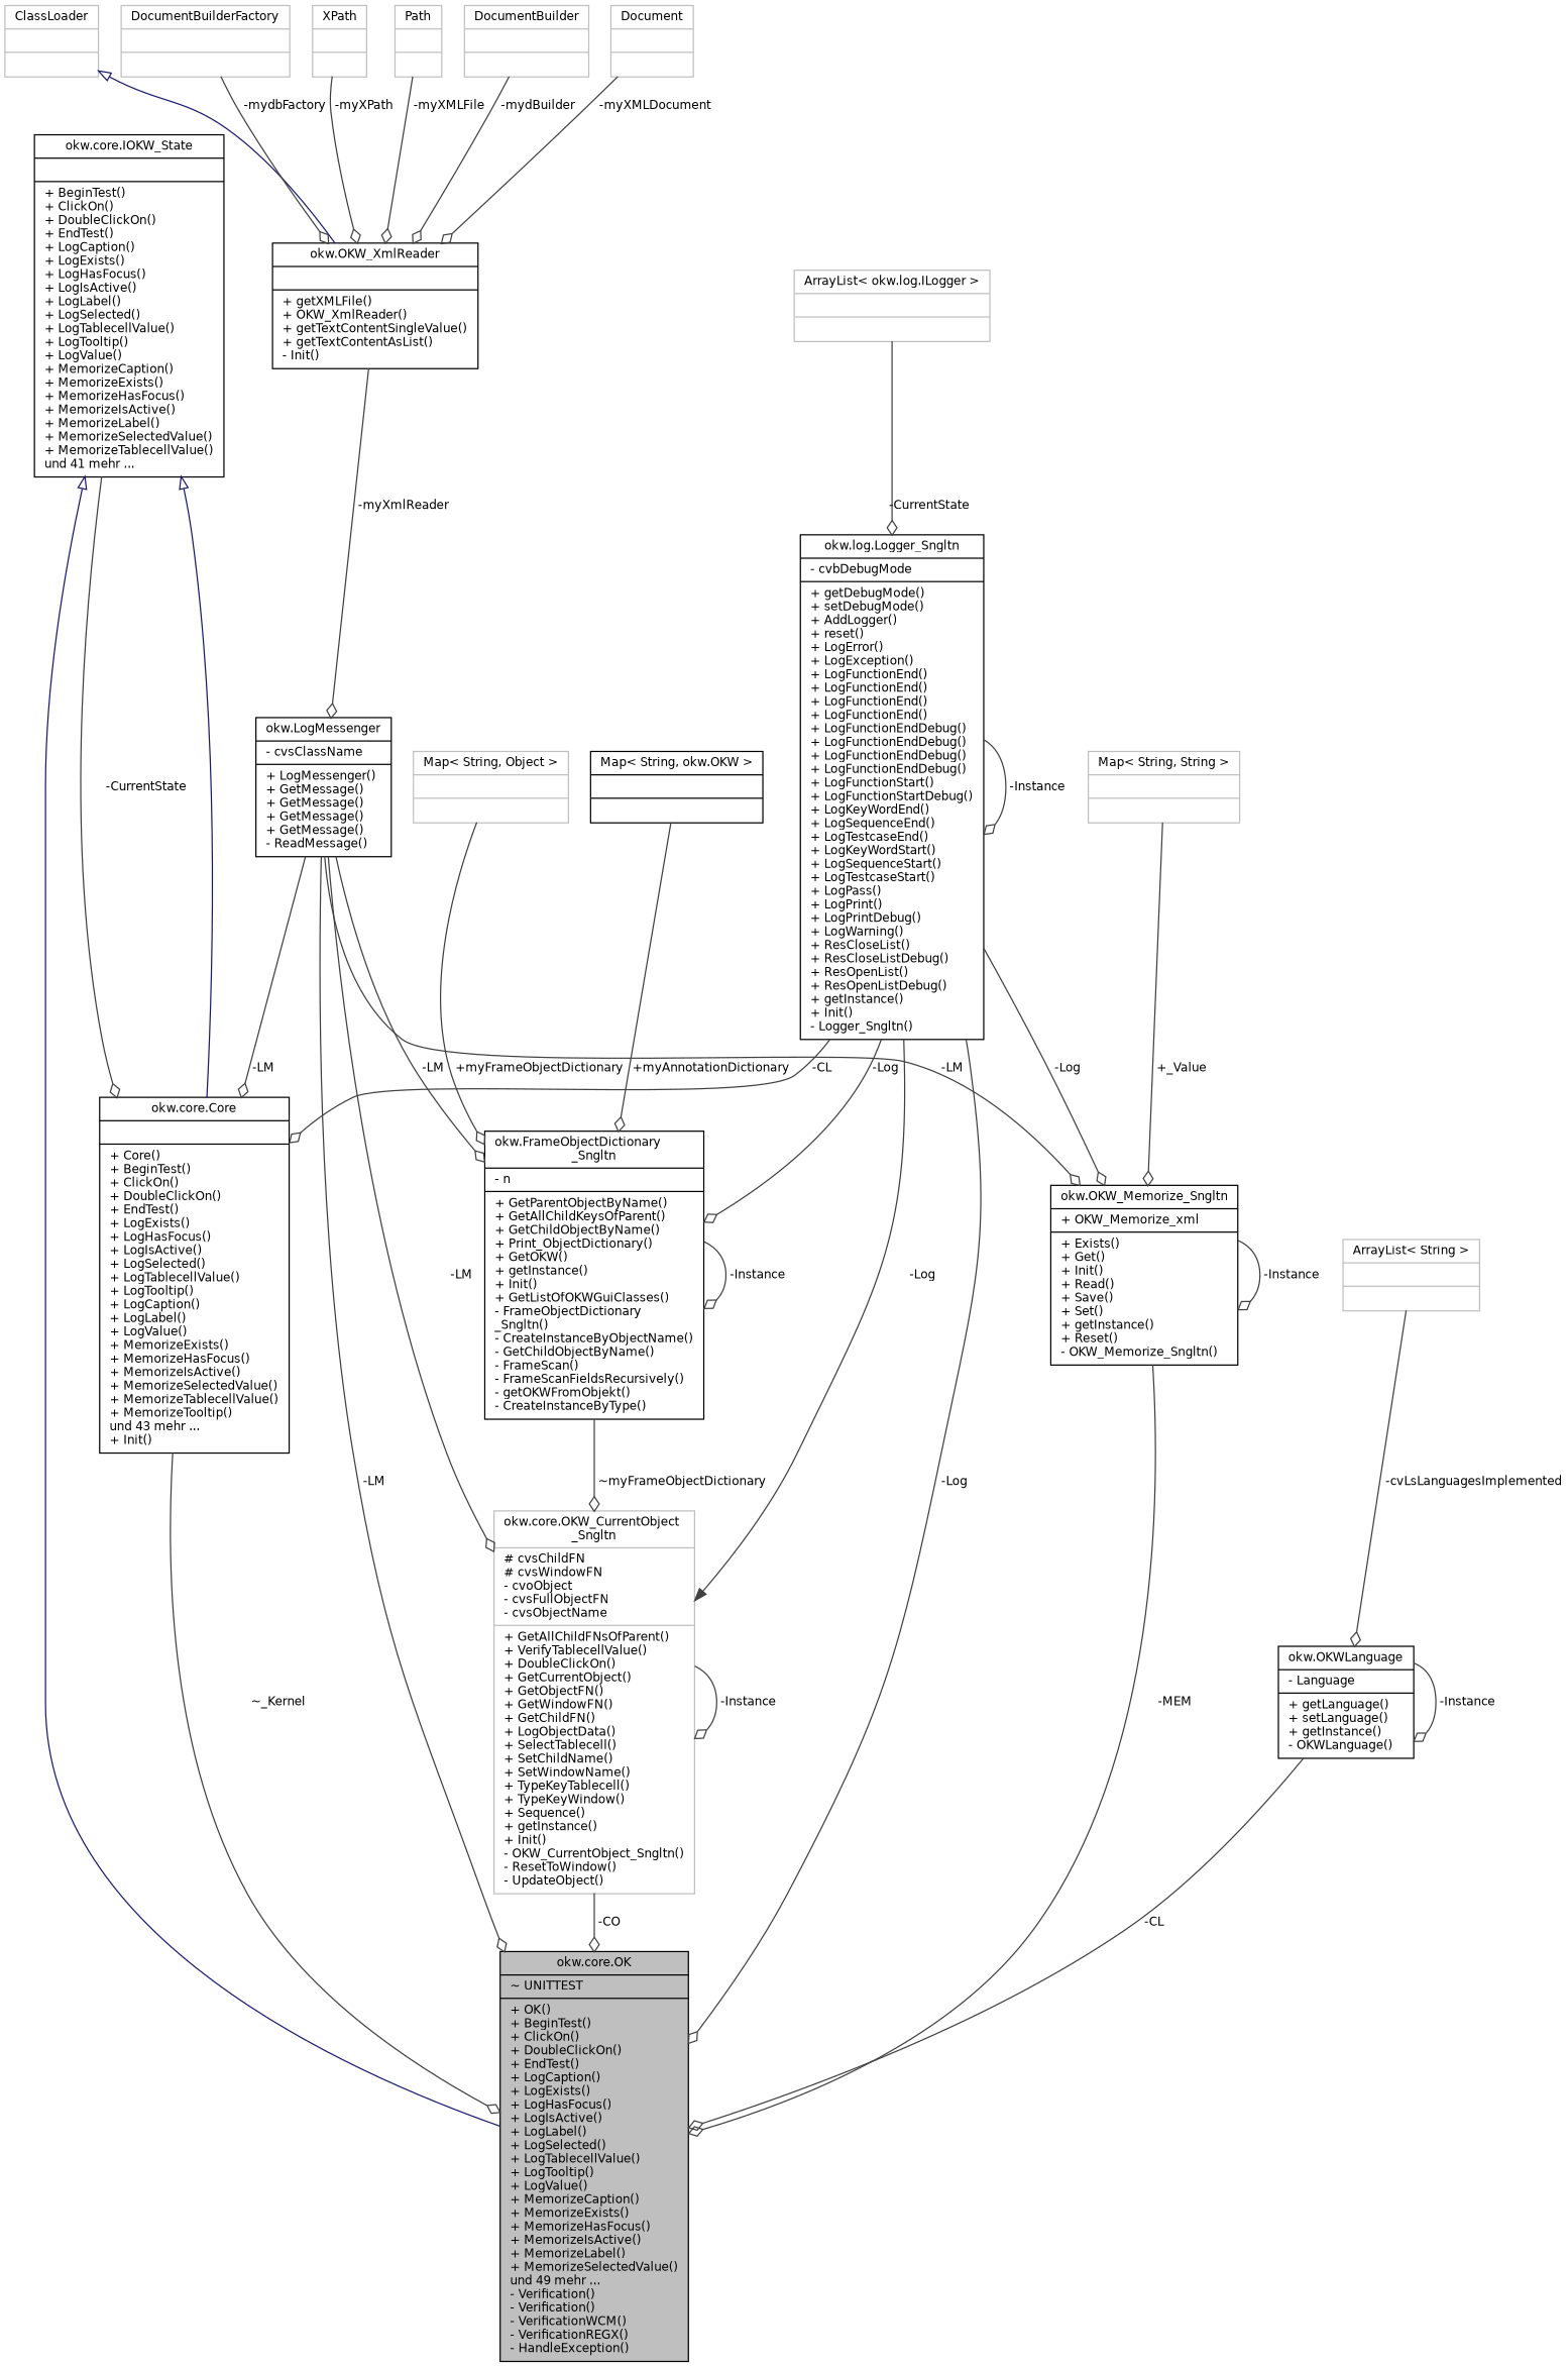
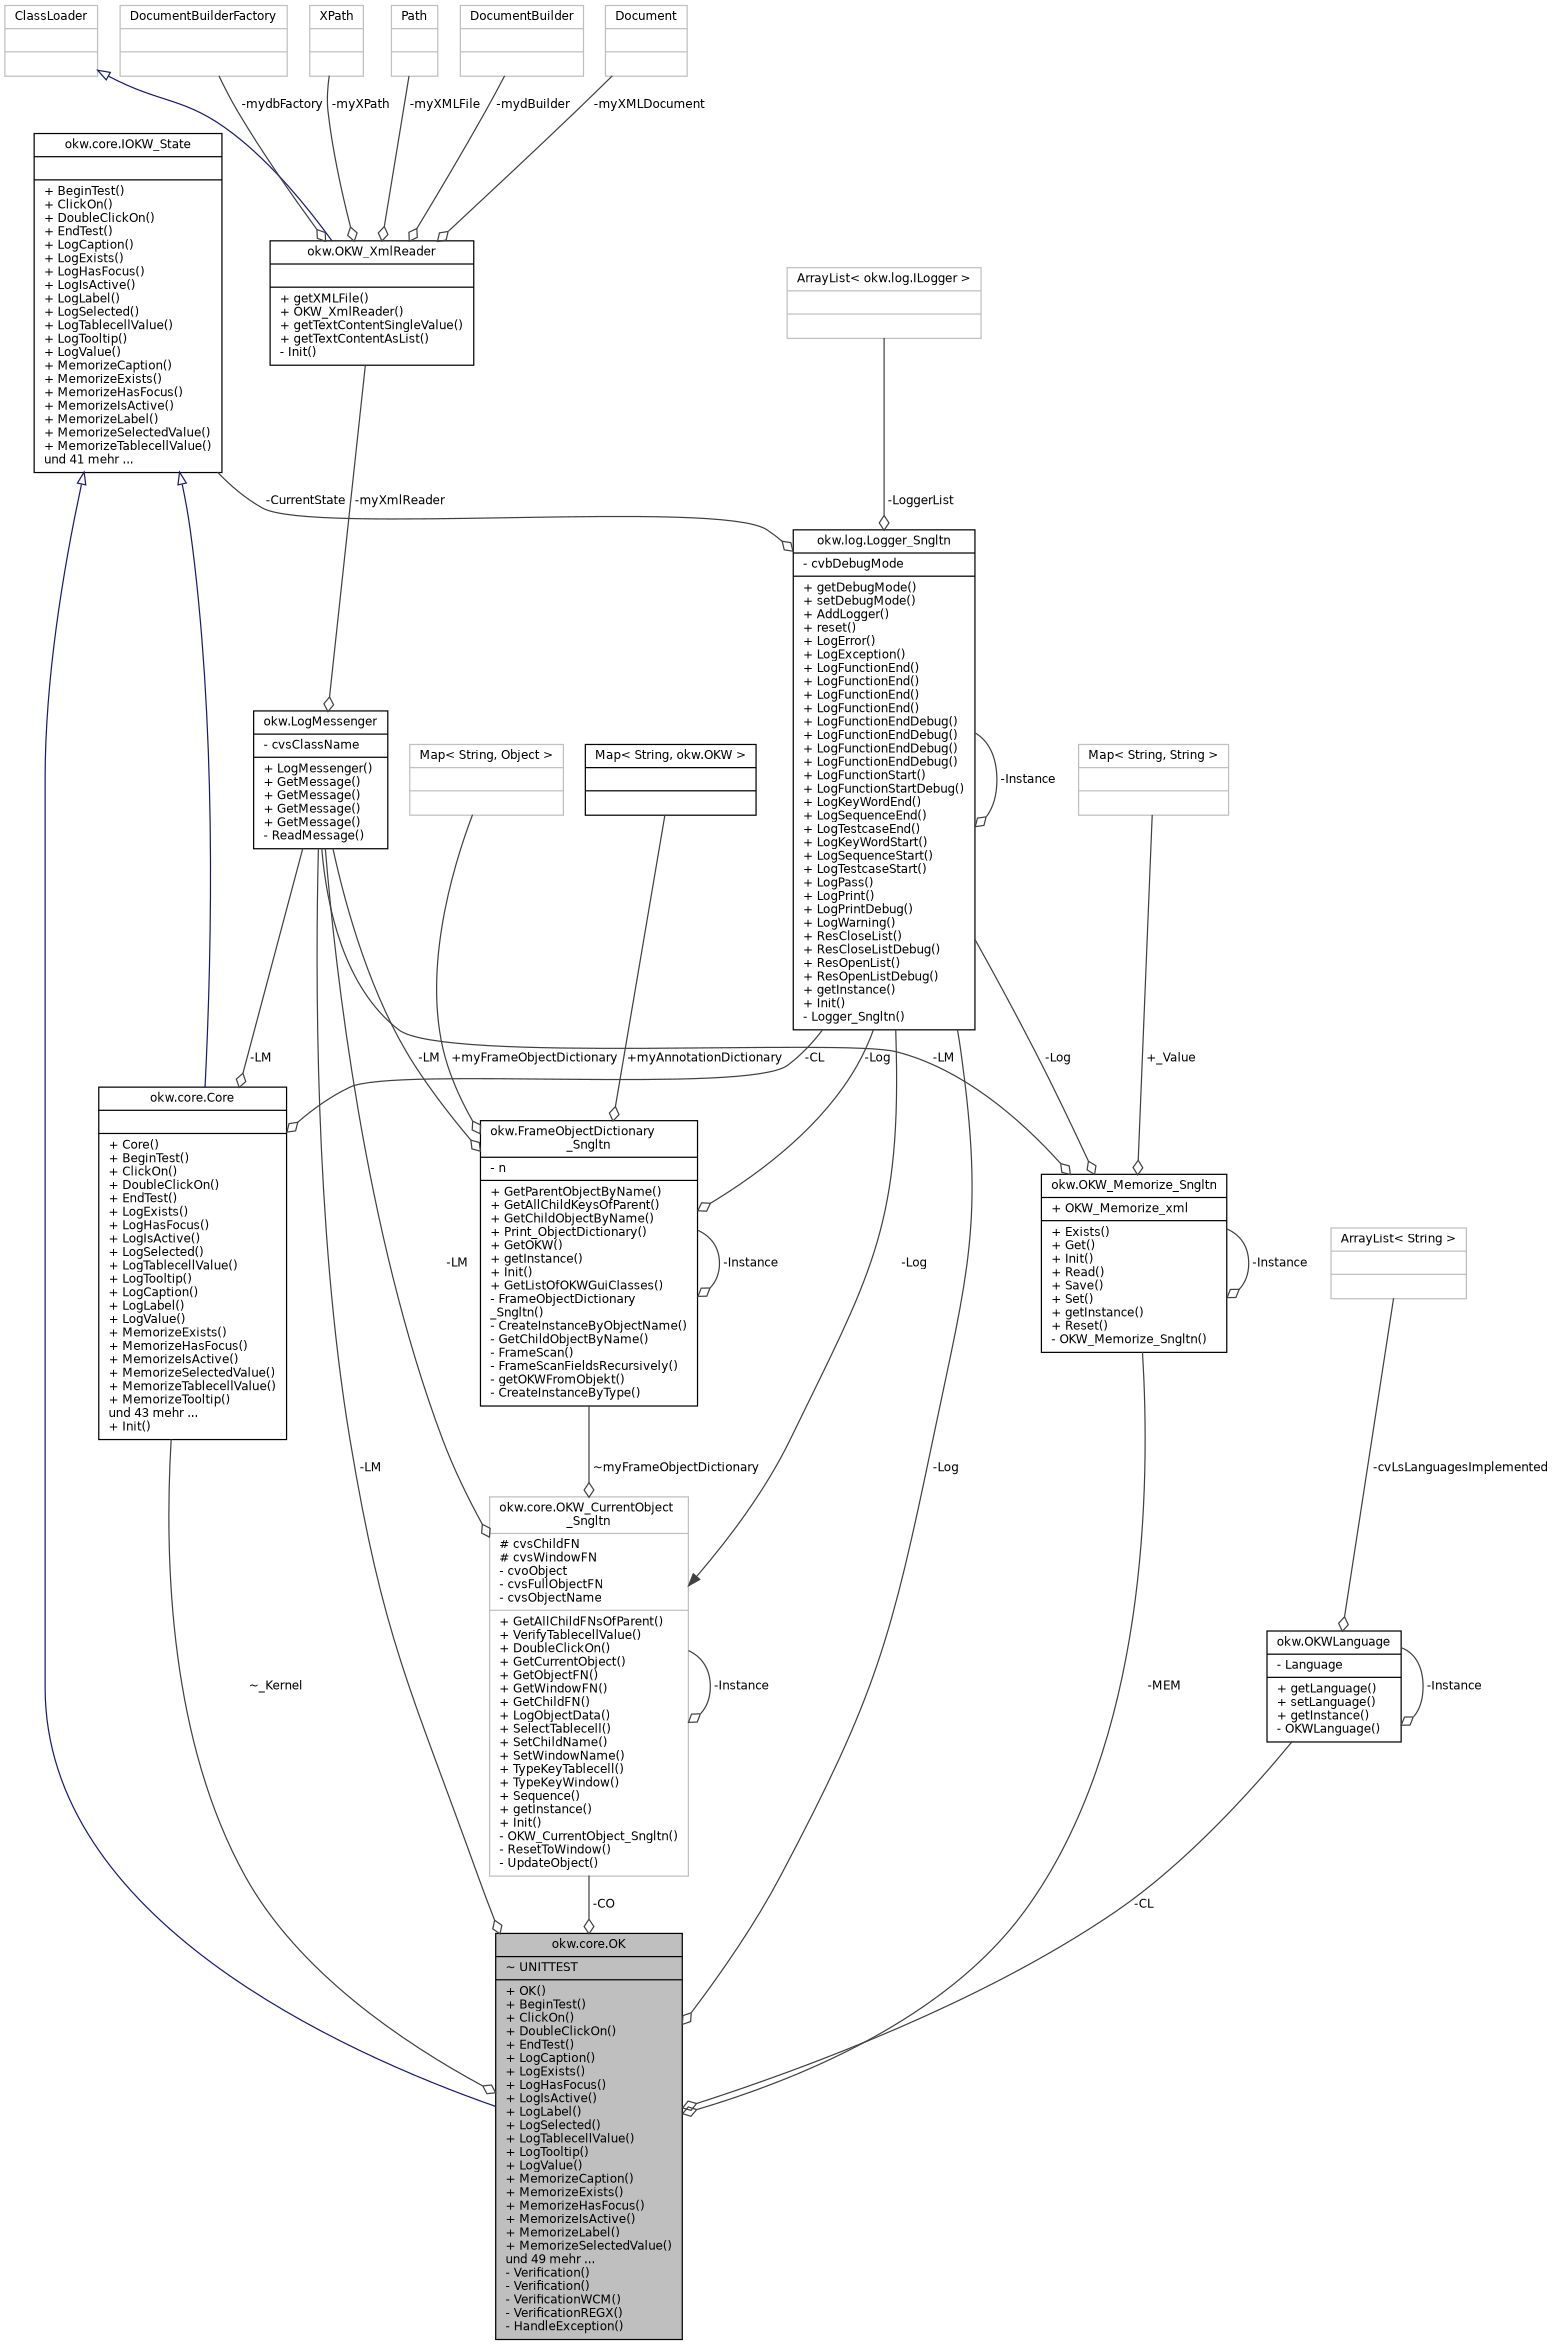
  digraph {
    node [color=grey75 fillcolor=white fontname=Helvetica fontsize=10 shape=record style=filled]
    edge [color=grey25 fontname=Helvetica fontsize=10 labelfontname=Helvetica labelfontsize=10 style=solid arrowhead=odiamond]
    n1 [color=black fillcolor=grey75 fontcolor=black height=0.2 label="{okw.core.OK\n|~ UNITTEST\l|+ OK()\l+ BeginTest()\l+ ClickOn()\l+ DoubleClickOn()\l+ EndTest()\l+ LogCaption()\l+ LogExists()\l+ LogHasFocus()\l+ LogIsActive()\l+ LogLabel()\l+ LogSelected()\l+ LogTablecellValue()\l+ LogTooltip()\l+ LogValue()\l+ MemorizeCaption()\l+ MemorizeExists()\l+ MemorizeHasFocus()\l+ MemorizeIsActive()\l+ MemorizeLabel()\l+ MemorizeSelectedValue()\lund 49 mehr ...\l- Verification()\l- Verification()\l- VerificationWCM()\l- VerificationREGX()\l- HandleException()\l}" width=0.4]
    n2 [color=black height=0.2 label="{okw.core.IOKW_State\n||+ BeginTest()\l+ ClickOn()\l+ DoubleClickOn()\l+ EndTest()\l+ LogCaption()\l+ LogExists()\l+ LogHasFocus()\l+ LogIsActive()\l+ LogLabel()\l+ LogSelected()\l+ LogTablecellValue()\l+ LogTooltip()\l+ LogValue()\l+ MemorizeCaption()\l+ MemorizeExists()\l+ MemorizeHasFocus()\l+ MemorizeIsActive()\l+ MemorizeLabel()\l+ MemorizeSelectedValue()\l+ MemorizeTablecellValue()\lund 41 mehr ...\l}" width=0.4]
    n3 [color=black height=0.2 label="{okw.core.Core\n||+ Core()\l+ BeginTest()\l+ ClickOn()\l+ DoubleClickOn()\l+ EndTest()\l+ LogExists()\l+ LogHasFocus()\l+ LogIsActive()\l+ LogSelected()\l+ LogTablecellValue()\l+ LogTooltip()\l+ LogCaption()\l+ LogLabel()\l+ LogValue()\l+ MemorizeExists()\l+ MemorizeHasFocus()\l+ MemorizeIsActive()\l+ MemorizeSelectedValue()\l+ MemorizeTablecellValue()\l+ MemorizeTooltip()\lund 43 mehr ...\l+ Init()\l}" width=0.4]
    n4 [height=0.2 label="{okw.core.OKW_CurrentObject\l_Sngltn\n|# cvsChildFN\l# cvsWindowFN\l- cvoObject\l- cvsFullObjectFN\l- cvsObjectName\l|+ GetAllChildFNsOfParent()\l+ VerifyTablecellValue()\l+ DoubleClickOn()\l+ GetCurrentObject()\l+ GetObjectFN()\l+ GetWindowFN()\l+ GetChildFN()\l+ LogObjectData()\l+ SelectTablecell()\l+ SetChildName()\l+ SetWindowName()\l+ TypeKeyTablecell()\l+ TypeKeyWindow()\l+ Sequence()\l+ getInstance()\l+ Init()\l- OKW_CurrentObject_Sngltn()\l- ResetToWindow()\l- UpdateObject()\l}" width=0.4]
    n5 [color=black height=0.2 label="{okw.FrameObjectDictionary\l_Sngltn\n|- n\l|+ GetParentObjectByName()\l+ GetAllChildKeysOfParent()\l+ GetChildObjectByName()\l+ Print_ObjectDictionary()\l+ GetOKW()\l+ getInstance()\l+ Init()\l+ GetListOfOKWGuiClasses()\l- FrameObjectDictionary\l_Sngltn()\l- CreateInstanceByObjectName()\l- GetChildObjectByName()\l- FrameScan()\l- FrameScanFieldsRecursively()\l- getOKWFromObjekt()\l- CreateInstanceByType()\l}" width=0.4]
    n6 [color=black height=0.2 label="{Map\< String, okw.OKW \>\n||}" width=0.4]
    n7 [height=0.2 label="{Map\< String, Object \>\n||}" width=0.4]
    n8 [color=black height=0.2 label="{okw.LogMessenger\n|- cvsClassName\l|+ LogMessenger()\l+ GetMessage()\l+ GetMessage()\l+ GetMessage()\l+ GetMessage()\l- ReadMessage()\l}" width=0.4]
    n9 [color=black height=0.2 label="{okw.OKW_Memorize_Sngltn\n|+ OKW_Memorize_xml\l|+ Exists()\l+ Get()\l+ Init()\l+ Read()\l+ Save()\l+ Set()\l+ getInstance()\l+ Reset()\l- OKW_Memorize_Sngltn()\l}" width=0.4]
    n10 [color=black height=0.2 label="{okw.OKW_XmlReader\n||+ getXMLFile()\l+ OKW_XmlReader()\l+ getTextContentSingleValue()\l+ getTextContentAsList()\l- Init()\l}" width=0.4]
    n11 [height=0.2 label="{ClassLoader\n||}" width=0.4]
    n12 [height=0.2 label="{DocumentBuilderFactory\n||}" width=0.4]
    n13 [height=0.2 label="{XPath\n||}" width=0.4]
    n14 [height=0.2 label="{Path\n||}" width=0.4]
    n15 [height=0.2 label="{DocumentBuilder\n||}" width=0.4]
    n16 [height=0.2 label="{Document\n||}" width=0.4]
    n17 [color=black height=0.2 label="{okw.log.Logger_Sngltn\n|- cvbDebugMode\l|+ getDebugMode()\l+ setDebugMode()\l+ AddLogger()\l+ reset()\l+ LogError()\l+ LogException()\l+ LogFunctionEnd()\l+ LogFunctionEnd()\l+ LogFunctionEnd()\l+ LogFunctionEnd()\l+ LogFunctionEndDebug()\l+ LogFunctionEndDebug()\l+ LogFunctionEndDebug()\l+ LogFunctionEndDebug()\l+ LogFunctionStart()\l+ LogFunctionStartDebug()\l+ LogKeyWordEnd()\l+ LogSequenceEnd()\l+ LogTestcaseEnd()\l+ LogKeyWordStart()\l+ LogSequenceStart()\l+ LogTestcaseStart()\l+ LogPass()\l+ LogPrint()\l+ LogPrintDebug()\l+ LogWarning()\l+ ResCloseList()\l+ ResCloseListDebug()\l+ ResOpenList()\l+ ResOpenListDebug()\l+ getInstance()\l+ Init()\l- Logger_Sngltn()\l}" width=0.4]
    n18 [height=0.2 label="{ArrayList\< okw.log.ILogger \>\n||}" width=0.4]
    n19 [color=black height=0.2 label="{okw.OKWLanguage\n|- Language\l|+ getLanguage()\l+ setLanguage()\l+ getInstance()\l- OKWLanguage()\l}" width=0.4]
    n20 [height=0.2 label="{ArrayList\< String \>\n||}" width=0.4]
    n21 [height=0.2 label="{Map\< String, String \>\n||}" width=0.4]
    n2 -> n1 [arrowtail=onormal color=midnightblue dir=back arrowhead=""]
    n2 -> n3 [arrowtail=onormal color=midnightblue dir=back arrowhead=""]
-   n2 -> n3 [label=" -CurrentState"]
+   n2 -> n17 [label=" -CurrentState"]
    n3 -> n1 [label=" ~_Kernel"]
    n4 -> n1 [label=" -CO"]
    n4 -> n4 [label=" -Instance"]
    n5 -> n4 [label=" ~myFrameObjectDictionary"]
    n5 -> n5 [label=" -Instance"]
    n6 -> n5 [label=" +myAnnotationDictionary"]
    n7 -> n5 [label=" +myFrameObjectDictionary"]
    n8 -> n1 [label=" -LM"]
    n8 -> n3 [label=" -LM"]
    n8 -> n4 [label=" -LM"]
    n8 -> n5 [label=" -LM"]
    n8 -> n9 [label=" -LM"]
    n9 -> n1 [label=" -MEM"]
    n9 -> n9 [label=" -Instance"]
    n10 -> n8 [label=" -myXmlReader"]
    n11 -> n10 [arrowtail=onormal color=midnightblue dir=back arrowhead=""]
    n12 -> n10 [label=" -mydbFactory"]
    n13 -> n10 [label=" -myXPath"]
    n14 -> n10 [label=" -myXMLFile"]
    n15 -> n10 [label=" -mydBuilder"]
    n16 -> n10 [label=" -myXMLDocument"]
    n17 -> n1 [label=" -Log"]
    n17 -> n3 [label=" -CL"]
    n17 -> n4 [arrowhead=normal label=" -Log"]
    n17 -> n5 [label=" -Log"]
    n17 -> n9 [label=" -Log"]
    n17 -> n17 [label=" -Instance"]
-   n18 -> n17 [label=" -CurrentState"]
+   n18 -> n17 [label=" -LoggerList"]
    n19 -> n1 [label=" -CL"]
    n19 -> n19 [label=" -Instance"]
    n20 -> n19 [label=" -cvLsLanguagesImplemented"]
    n21 -> n9 [label=" +_Value"]
  }
